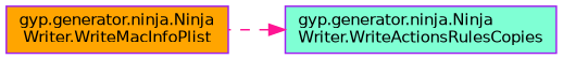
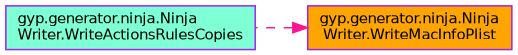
  digraph {
    rankdir=RL
    node [color=purple fontname=Helvetica fontsize=10 shape=box style=filled]
    n1 [fillcolor=orange fontcolor=black height=0.2 label="gyp.generator.ninja.Ninja\lWriter.WriteMacInfoPlist" width=0.4]
    n2 [fillcolor=aquamarine height=0.2 label="gyp.generator.ninja.Ninja\lWriter.WriteActionsRulesCopies" width=0.4]
-   n2 -> n1 [color=deeppink dir=back fontname=Helvetica fontsize=10 labelfontname=Helvetica labelfontsize=10 style=dashed]
+   n1 -> n2 [color=deeppink dir=back fontname=Helvetica fontsize=10 labelfontname=Helvetica labelfontsize=10 style=dashed]
  }
